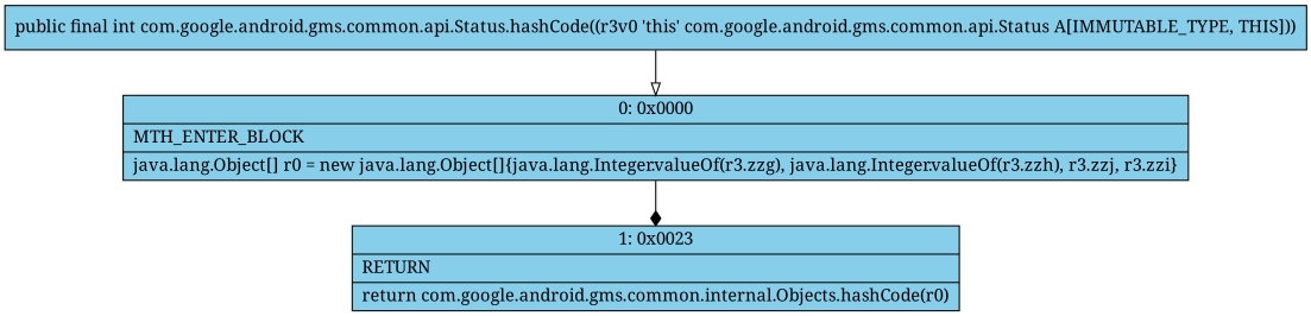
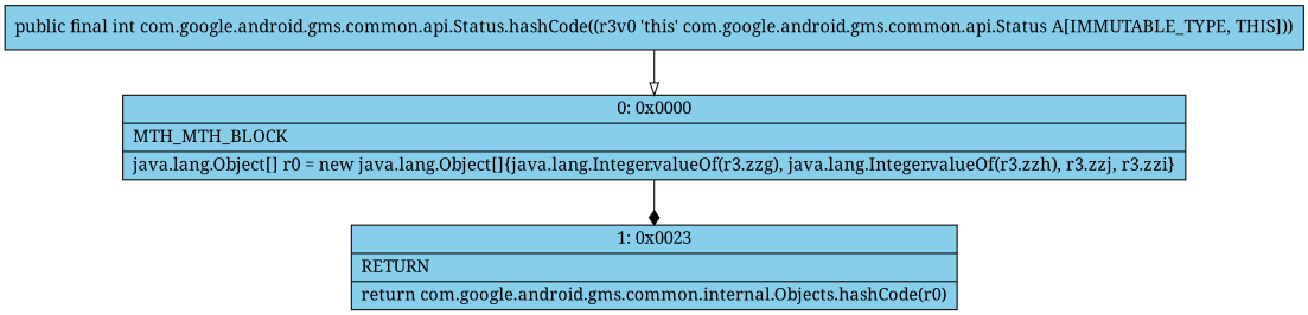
  digraph {
    fontname="Noto Serif"
    node [shape=record style=filled fillcolor=skyblue fontname="Noto Serif"]
    edge [style=solid fontname="Noto Serif"]
-   n1 [label="{0\:\ 0x0000|MTH_ENTER_BLOCK\l|java.lang.Object[] r0 = new java.lang.Object[]\{java.lang.Integer.valueOf(r3.zzg), java.lang.Integer.valueOf(r3.zzh), r3.zzj, r3.zzi\}\l}"]
+   n1 [label="{0\:\ 0x0000|MTH_MTH_BLOCK\l|java.lang.Object[] r0 = new java.lang.Object[]\{java.lang.Integer.valueOf(r3.zzg), java.lang.Integer.valueOf(r3.zzh), r3.zzj, r3.zzi\}\l}"]
    n2 [label="{1\:\ 0x0023|RETURN\l|return com.google.android.gms.common.internal.Objects.hashCode(r0)\l}"]
    n3 [label="{public final int com.google.android.gms.common.api.Status.hashCode((r3v0 'this' com.google.android.gms.common.api.Status A[IMMUTABLE_TYPE, THIS])) }"]
    n1 -> n2 [arrowhead=diamond]
    n3 -> n1 [arrowhead=onormal]
  }
